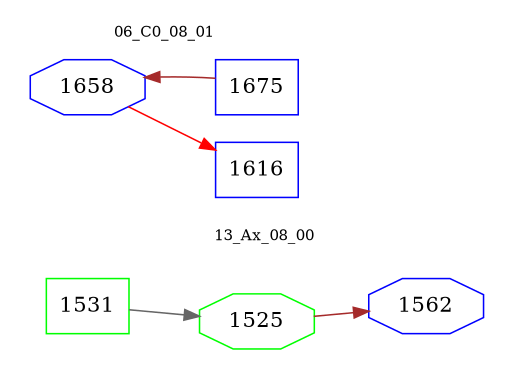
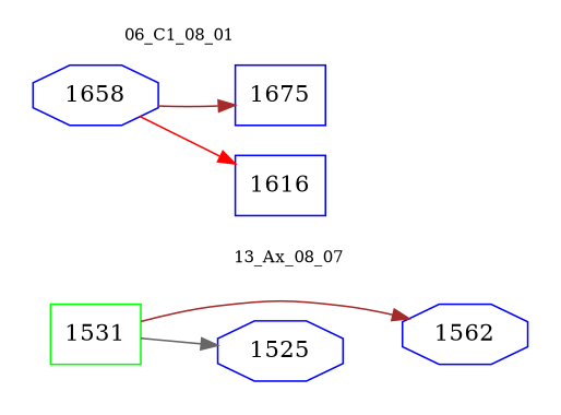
  digraph {
    rankdir=LR
    node [color=blue shape=box]
    edge [color=brown]
    n1 [color=green label=1531]
-   n2 [color=green label=1525 shape=octagon]
+   n2 [label=1525 shape=octagon]
    n3 [label=1562 shape=octagon]
    n4 [label=1658 shape=octagon]
    n5 [label=1616]
    n6 [label=1675]
    subgraph cluster_1 {
      color=white
      fontsize=10
-     label="13_Ax_08_00"
+     label="13_Ax_08_07"
      n1
      n2
      n3
    }
    subgraph cluster_2 {
      color=white
      fontsize=10
-     label="06_C0_08_01"
+     label="06_C1_08_01"
      n4
      n5
      n6
    }
    n1 -> n2 [color=gray40]
-   n2 -> n3
+   n1 -> n3
    n4 -> n5 [color=red]
-   n6 -> n4
+   n4 -> n6
  }
